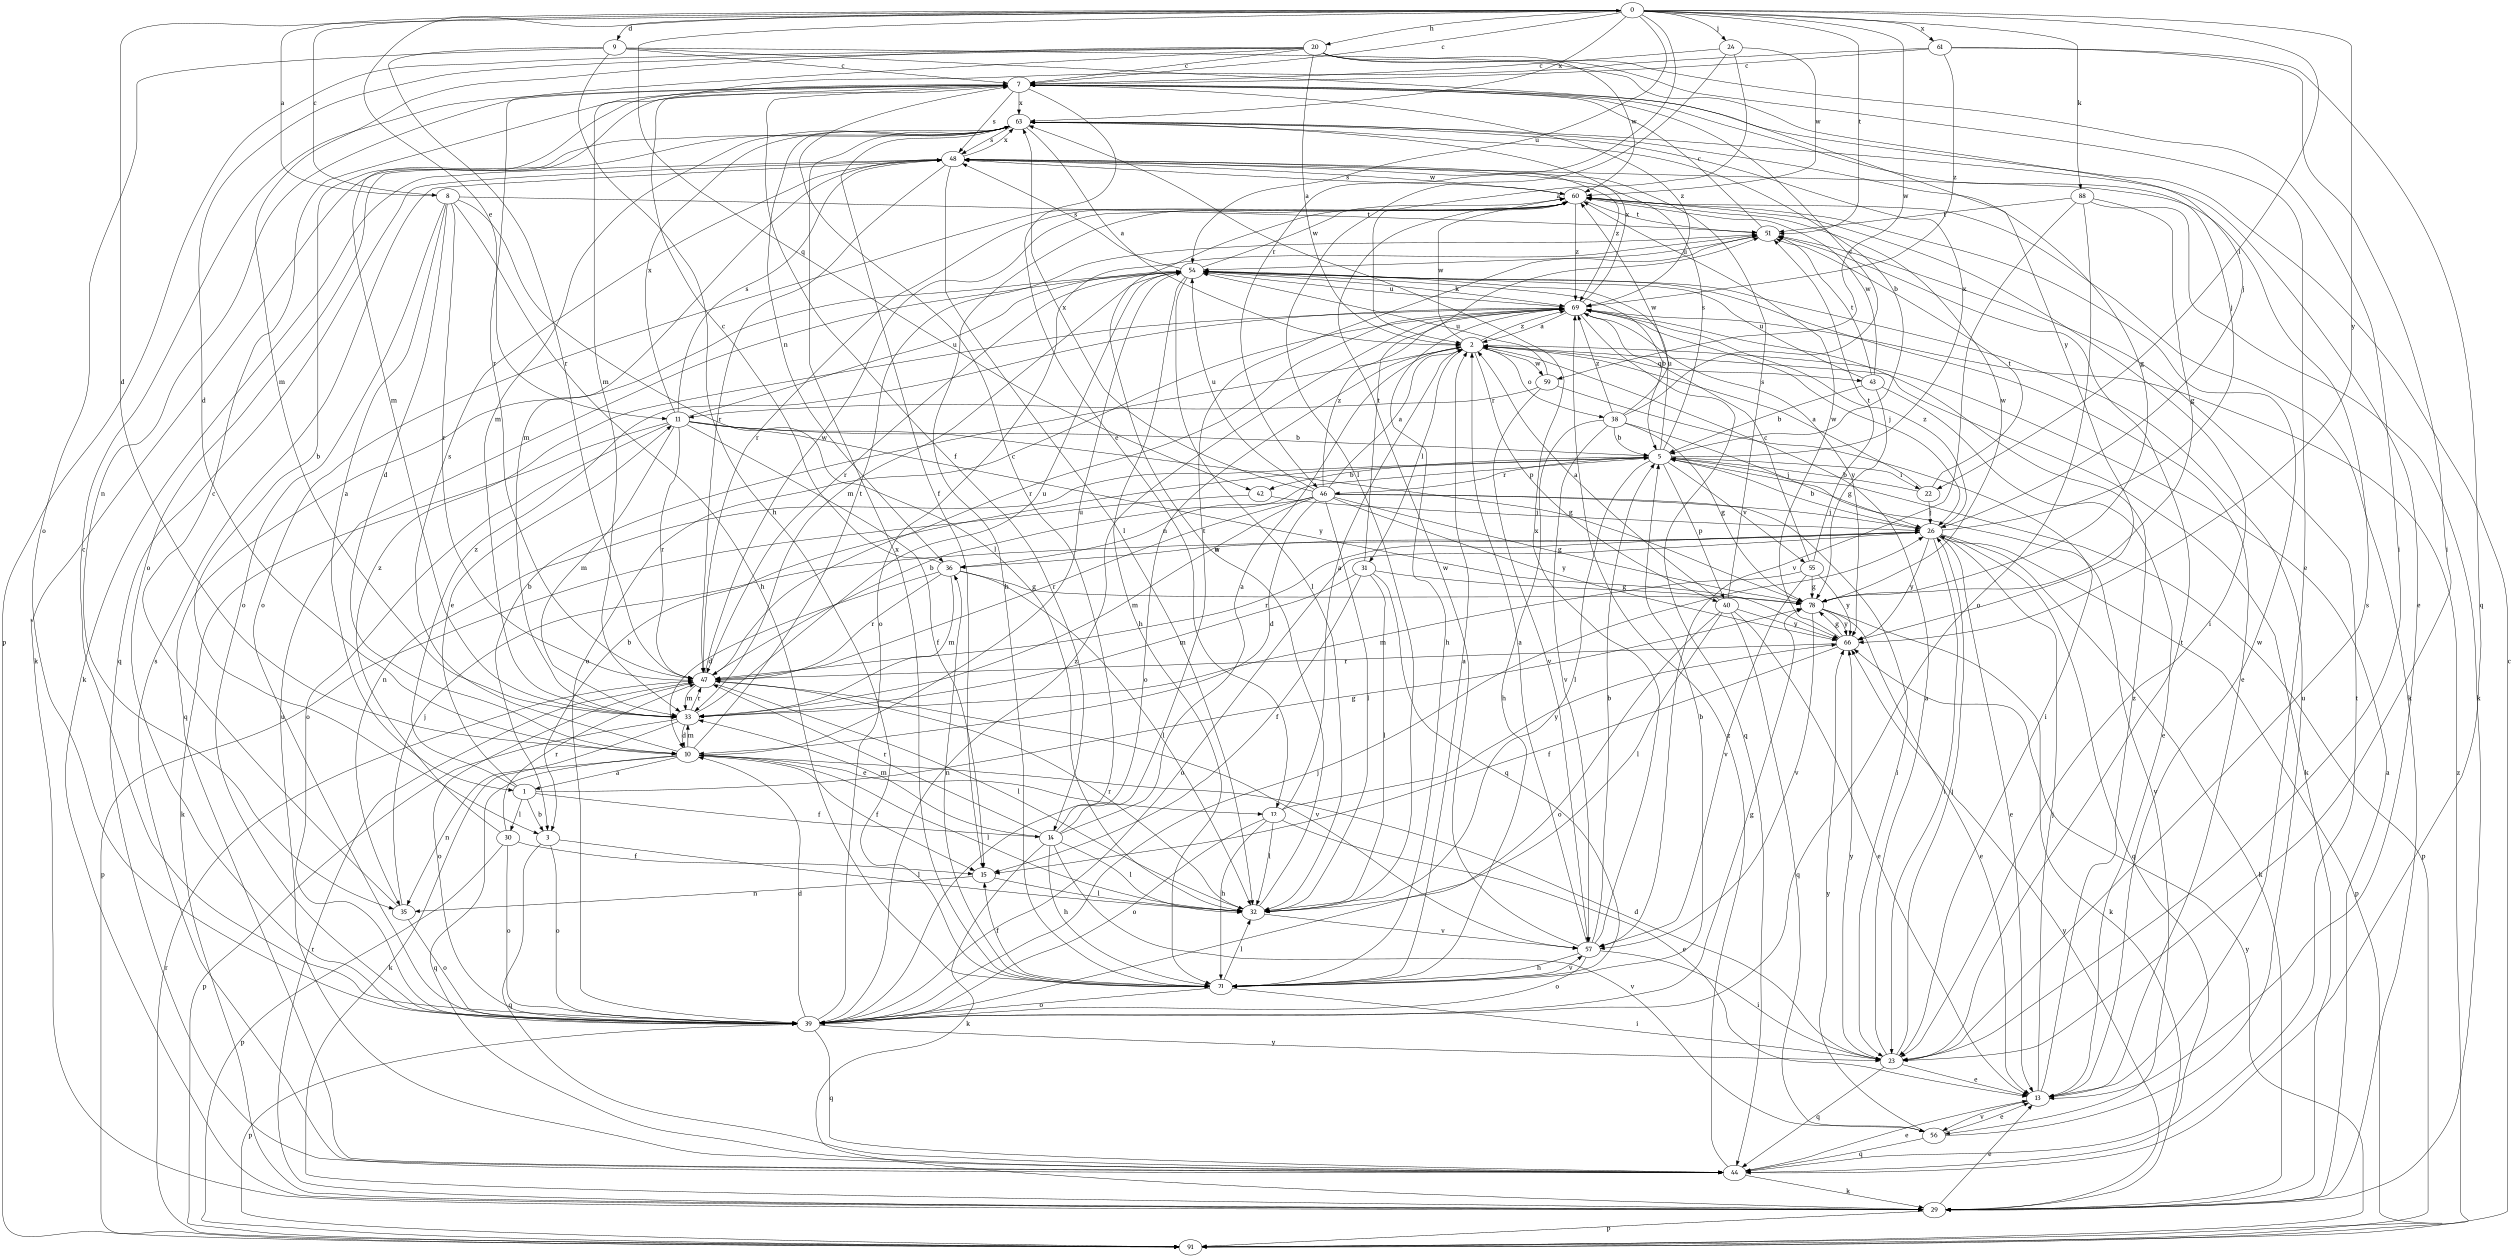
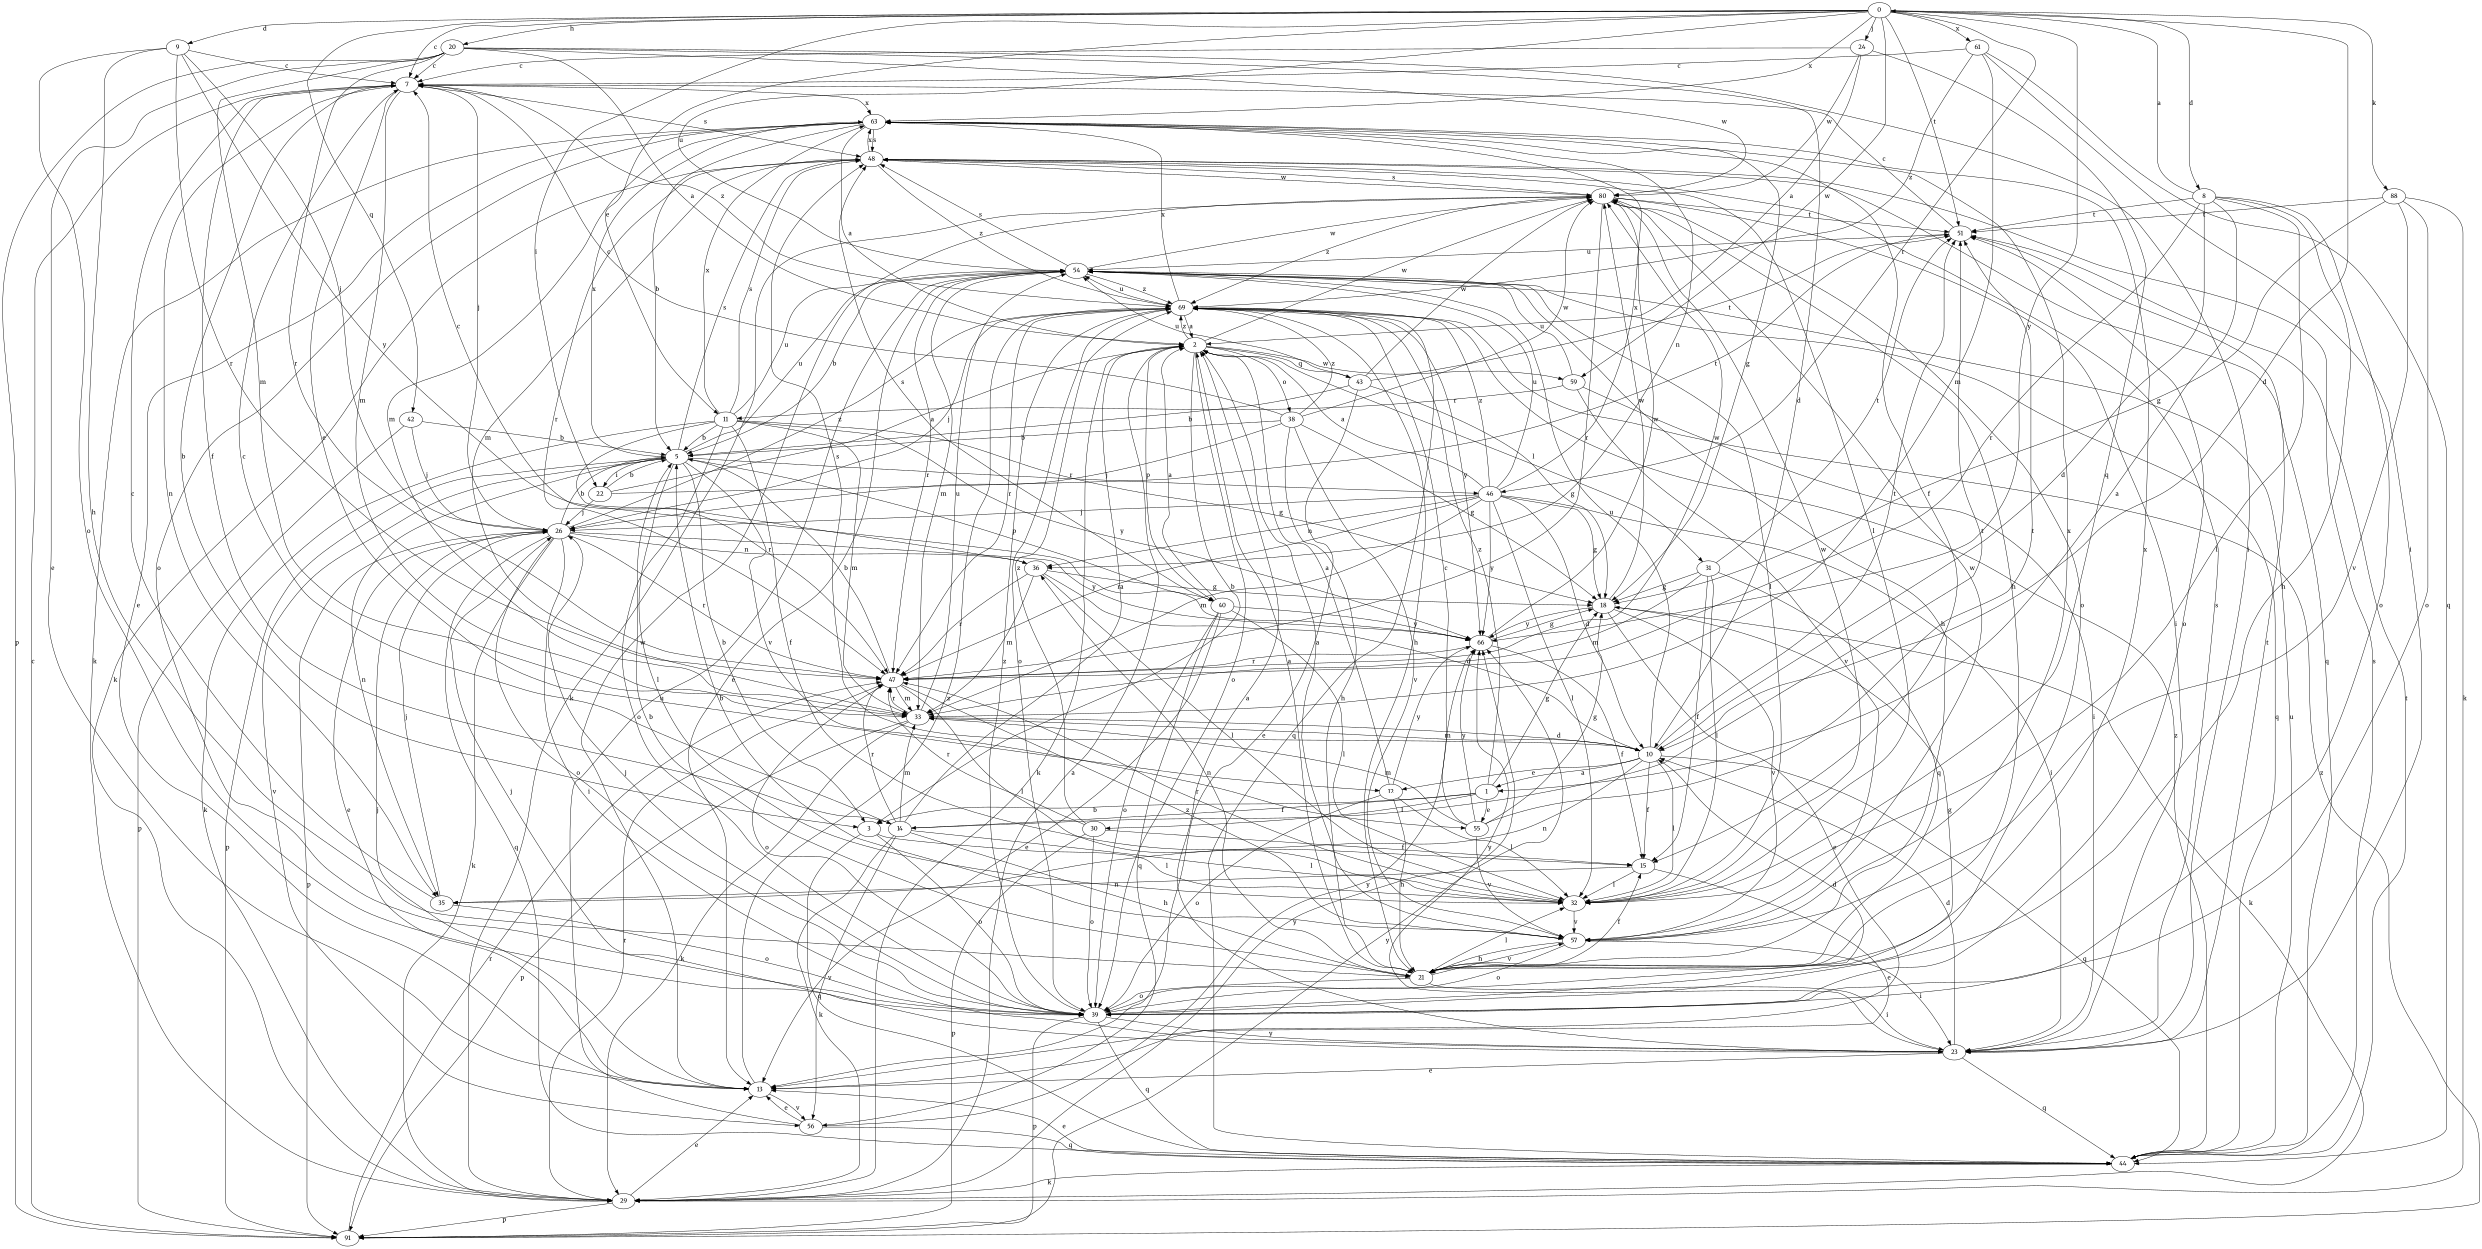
  strict digraph {
    fontname=Merriweather
    node [fontname=Merriweather]
    edge [fontname=Merriweather]
    0
    7
    8
    9
    10
    11
    20
    22
    24
    n10 [label=88]
    42
    46
    51
    54
    59
    61
    63
    66
    3
    14
    69
    35
    48
    12
    33
    1
    39
    32
    21
    47
    26
    44
    15
-   18 [label=78]
+   18
    29
    5
    2
-   60
+   60 [label=80]
    n39 [label=91]
    13
    23
    57
    36
    30
    56
    31
    38
    40
    43
    55
    0 -> 7 [label=c]
-   0 -> 8 [label=c]
+   0 -> 8 [label=d]
    0 -> 9 [label=d]
    0 -> 10 [label=d]
    0 -> 11 [label=e]
    0 -> 20 [label=h]
    0 -> 22 [label=i]
    0 -> 24 [label=j]
    0 -> n10 [label=k]
    0 -> 42 [label=q]
    0 -> 46 [label=r]
    0 -> 51 [label=t]
    0 -> 54 [label=u]
    0 -> 59 [label=w]
    0 -> 61 [label=x]
    0 -> 63 [label=x]
    0 -> 66 [label=y]
    7 -> 63 [label=x]
    7 -> 3 [label=b]
    7 -> 14 [label=f]
    7 -> 69 [label=z]
    7 -> 35 [label=n]
    7 -> 48 [label=s]
    7 -> 12 [label=e]
    7 -> 33 [label=m]
    8 -> 0 [label=a]
    8 -> 10 [label=d]
    8 -> 51 [label=t]
    8 -> 1 [label=a]
    8 -> 39 [label=o]
    8 -> 32 [label=l]
    8 -> 21 [label=h]
    8 -> 47 [label=r]
    9 -> 7 [label=c]
    9 -> 66 [label=y]
    9 -> 39 [label=o]
    9 -> 21 [label=h]
    9 -> 47 [label=r]
    9 -> 26 [label=j]
    10 -> 51 [label=t]
    10 -> 54 [label=u]
    10 -> 35 [label=n]
    10 -> 48 [label=s]
    10 -> 12 [label=e]
    10 -> 33 [label=m]
    10 -> 1 [label=a]
    10 -> 32 [label=l]
    10 -> 44 [label=q]
    10 -> 15 [label=f]
    11 -> 54 [label=u]
    11 -> 63 [label=x]
    11 -> 66 [label=y]
    11 -> 48 [label=s]
    11 -> 33 [label=m]
    11 -> 39 [label=o]
    11 -> 47 [label=r]
    11 -> 15 [label=f]
    11 -> 18 [label=g]
    11 -> 29 [label=k]
    11 -> 5 [label=b]
    20 -> 7 [label=c]
    20 -> 10 [label=d]
    20 -> 33 [label=m]
    20 -> 47 [label=r]
    20 -> 2 [label=a]
    20 -> 60 [label=w]
    20 -> n39 [label=p]
    20 -> 13 [label=e]
    20 -> 23 [label=i]
    22 -> 51 [label=t]
    22 -> 26 [label=j]
    22 -> 5 [label=b]
    22 -> 2 [label=a]
    24 -> 7 [label=c]
-   24 -> 32 [label=l]
+   24 -> 32 [label=q]
    24 -> 2 [label=a]
    24 -> 60 [label=w]
    n10 -> 51 [label=t]
    n10 -> 39 [label=o]
    n10 -> 18 [label=g]
    n10 -> 29 [label=k]
    n10 -> 57 [label=v]
    42 -> 26 [label=j]
-   5 -> 42 [label=b]
+   42 -> 5 [label=b]
    42 -> n39 [label=p]
    46 -> 10 [label=d]
    46 -> 54 [label=u]
    46 -> 63 [label=x]
    46 -> 66 [label=y]
    46 -> 69 [label=z]
    46 -> 33 [label=m]
    46 -> 32 [label=l]
    46 -> 47 [label=r]
    46 -> 26 [label=j]
    46 -> 18 [label=g]
    46 -> 2 [label=a]
    46 -> 23 [label=i]
    46 -> 36 [label=n]
    51 -> 7 [label=c]
    51 -> 54 [label=u]
-   54 -> 69 [label=k]
+   54 -> 69 [label=z]
    54 -> 48 [label=s]
    54 -> 33 [label=m]
    54 -> 32 [label=l]
    54 -> 21 [label=h]
    54 -> 47 [label=r]
    54 -> 44 [label=q]
    54 -> 5 [label=b]
    54 -> 60 [label=w]
    54 -> 13 [label=e]
    59 -> 11 [label=r]
    59 -> 54 [label=u]
    59 -> 23 [label=i]
    59 -> 57 [label=v]
    61 -> 7 [label=c]
    61 -> 69 [label=z]
    61 -> 33 [label=m]
    61 -> 44 [label=q]
    61 -> 23 [label=i]
    63 -> 48 [label=s]
    63 -> 33 [label=m]
    63 -> 39 [label=o]
    63 -> 15 [label=f]
    63 -> 18 [label=g]
    63 -> 29 [label=k]
    63 -> 5 [label=b]
    63 -> 2 [label=a]
    63 -> 13 [label=e]
    63 -> 36 [label=n]
    66 -> 47 [label=r]
    66 -> 15 [label=f]
    66 -> 18 [label=g]
    66 -> 60 [label=w]
    3 -> 39 [label=o]
    3 -> 32 [label=l]
    3 -> 44 [label=q]
    14 -> 7 [label=c]
    14 -> 51 [label=t]
    14 -> 33 [label=m]
    14 -> 32 [label=l]
    14 -> 21 [label=h]
    14 -> 47 [label=r]
    14 -> 29 [label=k]
    14 -> 2 [label=a]
    14 -> 56 [label=v]
    69 -> 54 [label=u]
    69 -> 63 [label=x]
    69 -> 66 [label=y]
    69 -> 39 [label=o]
    69 -> 21 [label=h]
    69 -> 47 [label=r]
    69 -> 26 [label=j]
    69 -> 44 [label=q]
    69 -> 2 [label=a]
    35 -> 7 [label=c]
    35 -> 39 [label=o]
    35 -> 26 [label=j]
    48 -> 63 [label=x]
    48 -> 69 [label=z]
    48 -> 33 [label=m]
    48 -> 32 [label=l]
    48 -> 47 [label=r]
    48 -> 44 [label=q]
    48 -> 29 [label=k]
    48 -> 60 [label=w]
    12 -> 66 [label=y]
    12 -> 39 [label=o]
    12 -> 32 [label=l]
    12 -> 21 [label=h]
    12 -> 2 [label=a]
-   12 -> 13 [label=e]
+   15 -> 13 [label=e]
    33 -> 10 [label=d]
    33 -> 54 [label=u]
    33 -> 47 [label=r]
    33 -> 29 [label=k]
    33 -> n39 [label=p]
-   1 -> 11 [label=e]
+   1 -> 55 [label=e]
    1 -> 3 [label=b]
    1 -> 14 [label=f]
    1 -> 69 [label=z]
    1 -> 18 [label=g]
    1 -> 30 [label=l]
-   39 -> 7 [label=c]
    39 -> 10 [label=d]
    39 -> 51 [label=o]
    39 -> 69 [label=z]
    39 -> 26 [label=j]
    39 -> 44 [label=q]
    39 -> 18 [label=g]
    39 -> n39 [label=p]
    39 -> 23 [label=y]
    32 -> 47 [label=r]
    32 -> 60 [label=w]
    32 -> 57 [label=v]
    21 -> 63 [label=x]
    21 -> 39 [label=o]
    21 -> 32 [label=l]
    21 -> 15 [label=f]
    21 -> 5 [label=b]
    21 -> 2 [label=a]
    21 -> 23 [label=i]
    21 -> 57 [label=v]
    21 -> 36 [label=n]
    47 -> 33 [label=m]
    47 -> 39 [label=o]
    47 -> 32 [label=l]
    47 -> 5 [label=b]
    47 -> 60 [label=w]
-   47 -> 57 [label=v]
+   47 -> 57 [label=z]
    26 -> 7 [label=j]
    26 -> 66 [label=y]
    26 -> 69 [label=z]
    26 -> 39 [label=o]
    26 -> 47 [label=r]
    26 -> 44 [label=q]
    26 -> 29 [label=k]
    26 -> 5 [label=b]
    26 -> n39 [label=p]
    26 -> 13 [label=e]
    26 -> 23 [label=i]
    26 -> 36 [label=n]
    44 -> 51 [label=t]
    44 -> 54 [label=u]
    44 -> 69 [label=z]
    44 -> 48 [label=s]
    44 -> 29 [label=k]
    44 -> 13 [label=e]
    15 -> 35 [label=n]
    15 -> 32 [label=l]
    18 -> 66 [label=y]
    18 -> 29 [label=k]
    18 -> 60 [label=w]
    18 -> 13 [label=e]
    18 -> 57 [label=v]
    29 -> 66 [label=y]
    29 -> 47 [label=r]
    29 -> 2 [label=a]
    29 -> n39 [label=p]
    29 -> 13 [label=e]
    5 -> 22 [label=i]
    5 -> 46 [label=r]
    5 -> 54 [label=u]
    5 -> 63 [label=x]
    5 -> 3 [label=b]
    5 -> 35 [label=n]
    5 -> 48 [label=s]
    5 -> 32 [label=l]
    5 -> n39 [label=p]
    5 -> 56 [label=v]
    5 -> 40 [label=p]
    5 -> 55 [label=v]
    2 -> 59 [label=w]
    2 -> 3 [label=b]
    2 -> 69 [label=z]
    2 -> 39 [label=o]
    2 -> 29 [label=k]
    2 -> 60 [label=w]
    2 -> 31 [label=l]
    2 -> 38 [label=o]
    2 -> 40 [label=p]
    2 -> 43 [label=q]
    60 -> 51 [label=t]
    60 -> 69 [label=z]
    60 -> 48 [label=s]
    60 -> 39 [label=o]
    60 -> 21 [label=h]
    60 -> 47 [label=r]
    60 -> 29 [label=k]
    60 -> 23 [label=i]
    n39 -> 7 [label=c]
    n39 -> 66 [label=y]
    n39 -> 69 [label=z]
    n39 -> 47 [label=r]
    13 -> 69 [label=z]
    13 -> 26 [label=j]
    13 -> 60 [label=w]
    13 -> 56 [label=v]
    23 -> 10 [label=d]
    23 -> 51 [label=t]
    23 -> 66 [label=y]
    23 -> 48 [label=s]
    23 -> 26 [label=j]
    23 -> 44 [label=q]
    23 -> 2 [label=a]
    23 -> 13 [label=e]
    57 -> 63 [label=x]
    57 -> 39 [label=o]
    57 -> 21 [label=h]
    57 -> 5 [label=b]
    57 -> 2 [label=a]
    57 -> 60 [label=w]
    57 -> 23 [label=i]
    36 -> 7 [label=c]
    36 -> 10 [label=d]
    36 -> 33 [label=m]
    36 -> 32 [label=l]
    36 -> 47 [label=r]
    36 -> 18 [label=g]
    30 -> 69 [label=z]
    30 -> 39 [label=o]
    30 -> 47 [label=r]
    30 -> 15 [label=f]
    30 -> n39 [label=p]
    56 -> 54 [label=u]
    56 -> 66 [label=y]
    56 -> 44 [label=q]
    56 -> 13 [label=e]
    31 -> 51 [label=t]
    31 -> 33 [label=m]
    31 -> 32 [label=l]
    31 -> 21 [label=q]
    31 -> 15 [label=f]
    31 -> 18 [label=g]
    38 -> 7 [label=c]
    38 -> 69 [label=z]
    38 -> 21 [label=h]
    38 -> 26 [label=j]
    38 -> 18 [label=g]
    38 -> 5 [label=b]
    38 -> 60 [label=w]
    38 -> 57 [label=v]
    40 -> 66 [label=y]
    40 -> 48 [label=s]
    40 -> 39 [label=o]
    40 -> 32 [label=l]
    40 -> 2 [label=a]
    40 -> 13 [label=e]
    40 -> 56 [label=q]
    43 -> 51 [label=t]
    43 -> 54 [label=u]
    43 -> 18 [label=g]
    43 -> 5 [label=b]
    43 -> 60 [label=w]
    43 -> 13 [label=e]
    55 -> 51 [label=t]
    55 -> 66 [label=y]
    55 -> 69 [label=c]
    55 -> 33 [label=m]
    55 -> 18 [label=g]
    55 -> 57 [label=v]
  }
